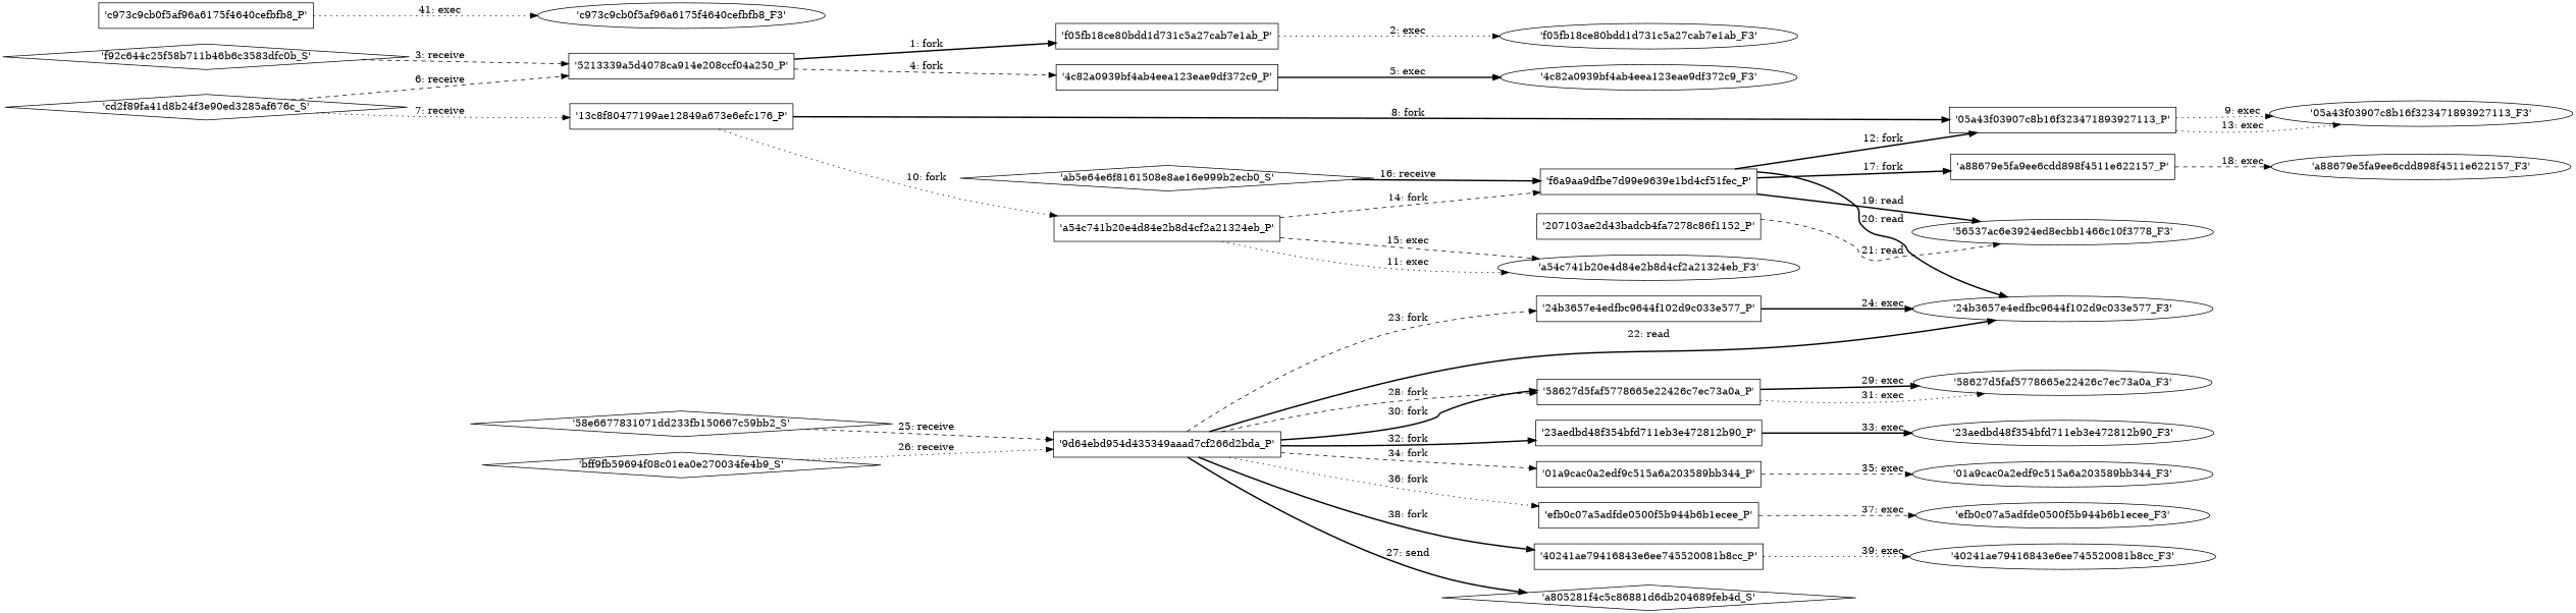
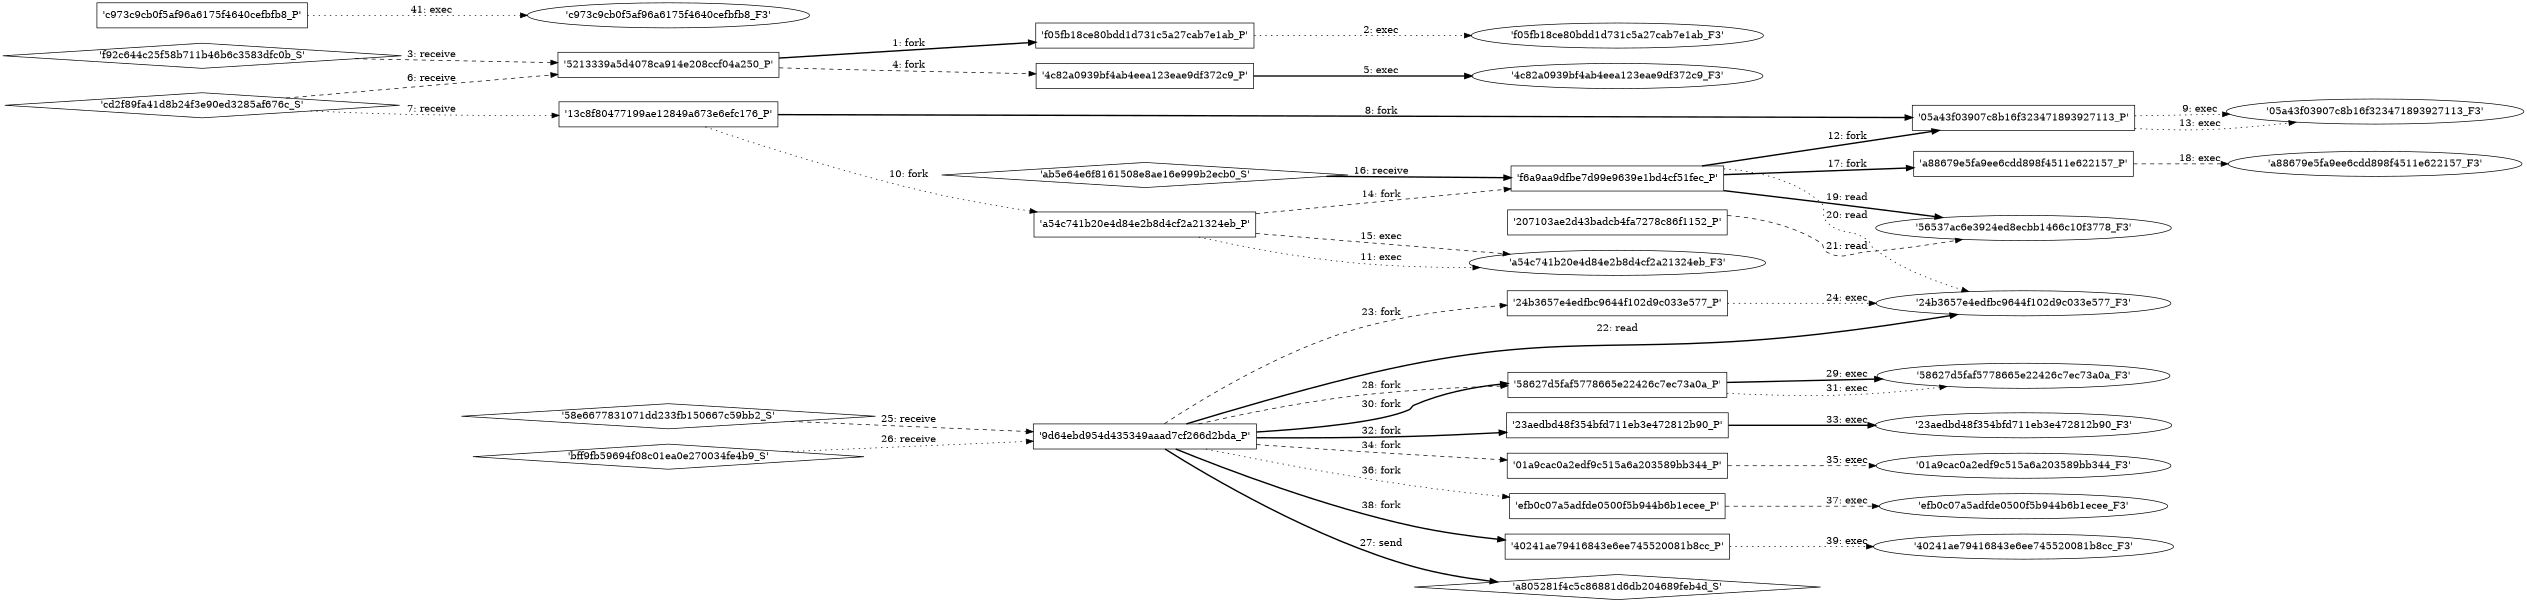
  digraph {
    engine=neato
    fixedsize=false
    fontsize=10
    nodesep=0.3
    rankdir=LR
    ranksep=0
    splines=true
    node [node_type=Process shape=box]
    edge [style=bold]
    "'5213339a5d4078ca914e208ccf04a250_P'"
    "'f05fb18ce80bdd1d731c5a27cab7e1ab_P'"
    "'4c82a0939bf4ab4eea123eae9df372c9_P'"
    "'f05fb18ce80bdd1d731c5a27cab7e1ab_F3'" [node_type=File shape=ellipse]
    "'4c82a0939bf4ab4eea123eae9df372c9_F3'" [node_type=File shape=ellipse]
    "'f92c644c25f58b711b46b6c3583dfc0b_S'" [node_type=Socket shape=diamond]
    "'cd2f89fa41d8b24f3e90ed3285af676c_S'" [node_type=Socket shape=diamond]
    "'13c8f80477199ae12849a673e6efc176_P'"
    "'05a43f03907c8b16f323471893927113_P'"
    "'a54c741b20e4d84e2b8d4cf2a21324eb_P'"
    "'05a43f03907c8b16f323471893927113_F3'" [node_type=File shape=ellipse]
    "'a54c741b20e4d84e2b8d4cf2a21324eb_F3'" [node_type=File shape=ellipse]
    "'f6a9aa9dfbe7d99e9639e1bd4cf51fec_P'"
    "'a88679e5fa9ee6cdd898f4511e622157_P'"
    "'56537ac6e3924ed8ecbb1466c10f3778_F3'" [node_type=file shape=ellipse]
    "'24b3657e4edfbc9644f102d9c033e577_F3'" [node_type=File shape=ellipse]
    "'a88679e5fa9ee6cdd898f4511e622157_F3'" [node_type=File shape=ellipse]
    "'ab5e64e6f8161508e8ae16e999b2ecb0_S'" [node_type=Socket shape=diamond]
    "'207103ae2d43badcb4fa7278c86f1152_P'"
    "'9d64ebd954d435349aaad7cf266d2bda_P'"
    "'24b3657e4edfbc9644f102d9c033e577_P'"
    "'a805281f4c5c86881d6db204689feb4d_S'" [node_type=Socket shape=diamond]
    "'58627d5faf5778665e22426c7ec73a0a_P'"
    "'23aedbd48f354bfd711eb3e472812b90_P'"
    "'01a9cac0a2edf9c515a6a203589bb344_P'"
    "'efb0c07a5adfde0500f5b944b6b1ecee_P'"
    "'40241ae79416843e6ee745520081b8cc_P'"
    "'58627d5faf5778665e22426c7ec73a0a_F3'" [node_type=File shape=ellipse]
    "'23aedbd48f354bfd711eb3e472812b90_F3'" [node_type=File shape=ellipse]
    "'01a9cac0a2edf9c515a6a203589bb344_F3'" [node_type=File shape=ellipse]
    "'efb0c07a5adfde0500f5b944b6b1ecee_F3'" [node_type=File shape=ellipse]
    "'40241ae79416843e6ee745520081b8cc_F3'" [node_type=File shape=ellipse]
    "'c973c9cb0f5af96a6175f4640cefbfb8_F3'" [node_type=File shape=ellipse]
    "'c973c9cb0f5af96a6175f4640cefbfb8_P'"
    "'58e6677831071dd233fb150667c59bb2_S'" [node_type=Socket shape=diamond]
    "'bff9fb59694f08c01ea0e270034fe4b9_S'" [node_type=Socket shape=diamond]
    "'5213339a5d4078ca914e208ccf04a250_P'" -> "'f05fb18ce80bdd1d731c5a27cab7e1ab_P'" [label="1: fork"]
    "'5213339a5d4078ca914e208ccf04a250_P'" -> "'4c82a0939bf4ab4eea123eae9df372c9_P'" [label="4: fork" style=dashed]
    "'f05fb18ce80bdd1d731c5a27cab7e1ab_P'" -> "'f05fb18ce80bdd1d731c5a27cab7e1ab_F3'" [label="2: exec" style=dotted]
    "'4c82a0939bf4ab4eea123eae9df372c9_P'" -> "'4c82a0939bf4ab4eea123eae9df372c9_F3'" [label="5: exec"]
    "'f92c644c25f58b711b46b6c3583dfc0b_S'" -> "'5213339a5d4078ca914e208ccf04a250_P'" [label="3: receive" style=dashed]
    "'cd2f89fa41d8b24f3e90ed3285af676c_S'" -> "'5213339a5d4078ca914e208ccf04a250_P'" [label="6: receive" style=dashed]
    "'cd2f89fa41d8b24f3e90ed3285af676c_S'" -> "'13c8f80477199ae12849a673e6efc176_P'" [label="7: receive" style=dotted]
    "'13c8f80477199ae12849a673e6efc176_P'" -> "'05a43f03907c8b16f323471893927113_P'" [label="8: fork"]
    "'13c8f80477199ae12849a673e6efc176_P'" -> "'a54c741b20e4d84e2b8d4cf2a21324eb_P'" [label="10: fork" style=dotted]
    "'05a43f03907c8b16f323471893927113_P'" -> "'05a43f03907c8b16f323471893927113_F3'" [label="9: exec" style=dotted]
    "'05a43f03907c8b16f323471893927113_P'" -> "'05a43f03907c8b16f323471893927113_F3'" [label="13: exec" style=dotted]
    "'a54c741b20e4d84e2b8d4cf2a21324eb_P'" -> "'a54c741b20e4d84e2b8d4cf2a21324eb_F3'" [label="11: exec" style=dotted]
    "'a54c741b20e4d84e2b8d4cf2a21324eb_P'" -> "'a54c741b20e4d84e2b8d4cf2a21324eb_F3'" [label="15: exec" style=dashed]
    "'a54c741b20e4d84e2b8d4cf2a21324eb_P'" -> "'f6a9aa9dfbe7d99e9639e1bd4cf51fec_P'" [label="14: fork" style=dashed]
    "'f6a9aa9dfbe7d99e9639e1bd4cf51fec_P'" -> "'05a43f03907c8b16f323471893927113_P'" [label="12: fork"]
    "'f6a9aa9dfbe7d99e9639e1bd4cf51fec_P'" -> "'a88679e5fa9ee6cdd898f4511e622157_P'" [label="17: fork"]
    "'f6a9aa9dfbe7d99e9639e1bd4cf51fec_P'" -> "'56537ac6e3924ed8ecbb1466c10f3778_F3'" [label="19: read"]
-   "'f6a9aa9dfbe7d99e9639e1bd4cf51fec_P'" -> "'24b3657e4edfbc9644f102d9c033e577_F3'" [label="20: read"]
+   "'f6a9aa9dfbe7d99e9639e1bd4cf51fec_P'" -> "'24b3657e4edfbc9644f102d9c033e577_F3'" [label="20: read" style=dotted]
    "'a88679e5fa9ee6cdd898f4511e622157_P'" -> "'a88679e5fa9ee6cdd898f4511e622157_F3'" [label="18: exec" style=dashed]
    "'ab5e64e6f8161508e8ae16e999b2ecb0_S'" -> "'f6a9aa9dfbe7d99e9639e1bd4cf51fec_P'" [label="16: receive"]
    "'207103ae2d43badcb4fa7278c86f1152_P'" -> "'56537ac6e3924ed8ecbb1466c10f3778_F3'" [label="21: read" style=dashed]
    "'9d64ebd954d435349aaad7cf266d2bda_P'" -> "'24b3657e4edfbc9644f102d9c033e577_F3'" [label="22: read"]
    "'9d64ebd954d435349aaad7cf266d2bda_P'" -> "'24b3657e4edfbc9644f102d9c033e577_P'" [label="23: fork" style=dashed]
    "'9d64ebd954d435349aaad7cf266d2bda_P'" -> "'a805281f4c5c86881d6db204689feb4d_S'" [label="27: send"]
    "'9d64ebd954d435349aaad7cf266d2bda_P'" -> "'58627d5faf5778665e22426c7ec73a0a_P'" [label="28: fork" style=dashed]
    "'9d64ebd954d435349aaad7cf266d2bda_P'" -> "'58627d5faf5778665e22426c7ec73a0a_P'" [label="30: fork"]
    "'9d64ebd954d435349aaad7cf266d2bda_P'" -> "'23aedbd48f354bfd711eb3e472812b90_P'" [label="32: fork"]
    "'9d64ebd954d435349aaad7cf266d2bda_P'" -> "'01a9cac0a2edf9c515a6a203589bb344_P'" [label="34: fork" style=dashed]
    "'9d64ebd954d435349aaad7cf266d2bda_P'" -> "'efb0c07a5adfde0500f5b944b6b1ecee_P'" [label="36: fork" style=dotted]
    "'9d64ebd954d435349aaad7cf266d2bda_P'" -> "'40241ae79416843e6ee745520081b8cc_P'" [label="38: fork"]
-   "'24b3657e4edfbc9644f102d9c033e577_P'" -> "'24b3657e4edfbc9644f102d9c033e577_F3'" [label="24: exec"]
+   "'24b3657e4edfbc9644f102d9c033e577_P'" -> "'24b3657e4edfbc9644f102d9c033e577_F3'" [label="24: exec" style=dotted]
    "'58627d5faf5778665e22426c7ec73a0a_P'" -> "'58627d5faf5778665e22426c7ec73a0a_F3'" [label="29: exec"]
    "'58627d5faf5778665e22426c7ec73a0a_P'" -> "'58627d5faf5778665e22426c7ec73a0a_F3'" [label="31: exec" style=dotted]
    "'23aedbd48f354bfd711eb3e472812b90_P'" -> "'23aedbd48f354bfd711eb3e472812b90_F3'" [label="33: exec"]
    "'01a9cac0a2edf9c515a6a203589bb344_P'" -> "'01a9cac0a2edf9c515a6a203589bb344_F3'" [label="35: exec" style=dashed]
    "'efb0c07a5adfde0500f5b944b6b1ecee_P'" -> "'efb0c07a5adfde0500f5b944b6b1ecee_F3'" [label="37: exec" style=dashed]
    "'40241ae79416843e6ee745520081b8cc_P'" -> "'40241ae79416843e6ee745520081b8cc_F3'" [label="39: exec" style=dotted]
    "'c973c9cb0f5af96a6175f4640cefbfb8_P'" -> "'c973c9cb0f5af96a6175f4640cefbfb8_F3'" [label="41: exec" style=dotted]
    "'58e6677831071dd233fb150667c59bb2_S'" -> "'9d64ebd954d435349aaad7cf266d2bda_P'" [label="25: receive" style=dashed]
    "'bff9fb59694f08c01ea0e270034fe4b9_S'" -> "'9d64ebd954d435349aaad7cf266d2bda_P'" [label="26: receive" style=dotted]
  }
